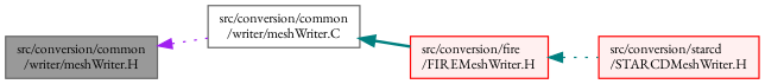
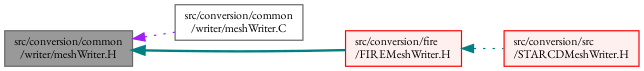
  digraph {
    fontname="EB Garamond"
    rankdir=LR
    node [color=red fillcolor="#FFF0F0" fontname="EB Garamond" fontsize=10 shape=box style=filled]
    edge [color=teal dir=back fontname="EB Garamond" fontsize=10 labelfontname=Helvetica labelfontsize=10 style=dotted]
    n1 [color=gray40 fillcolor=grey60 fontcolor=black height=0.2 label="src/conversion/common\l/writer/meshWriter.H" width=0.4]
    n2 [color=grey40 fillcolor=white height=0.2 label="src/conversion/common\l/writer/meshWriter.C" width=0.4]
    n3 [height=0.2 label="src/conversion/fire\l/FIREMeshWriter.H" width=0.4]
-   n4 [height=0.2 label="src/conversion/starcd\l/STARCDMeshWriter.H" width=0.4]
+   n4 [height=0.2 label="src/conversion/src\l/STARCDMeshWriter.H" width=0.4]
    n1 -> n2 [color=purple]
-   n2 -> n3 [style=bold]
+   n1 -> n3 [style=bold]
    n3 -> n4
  }
